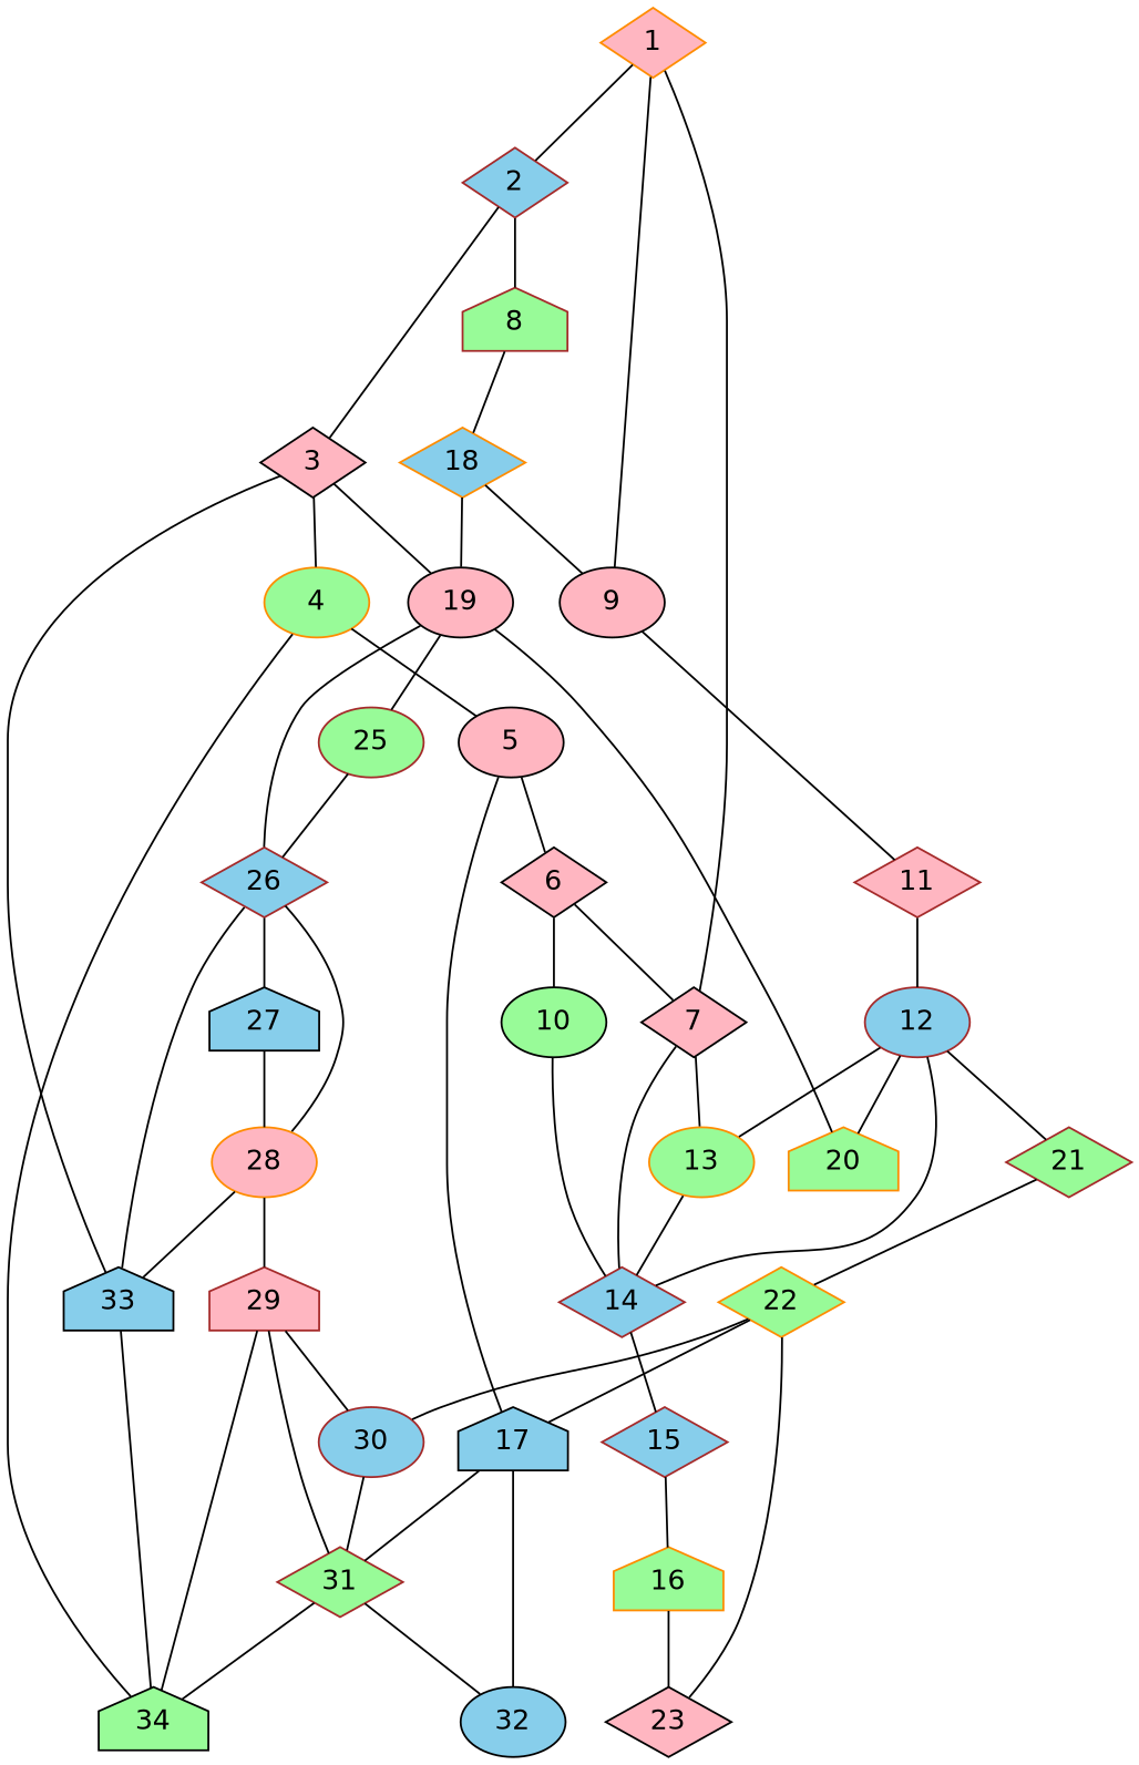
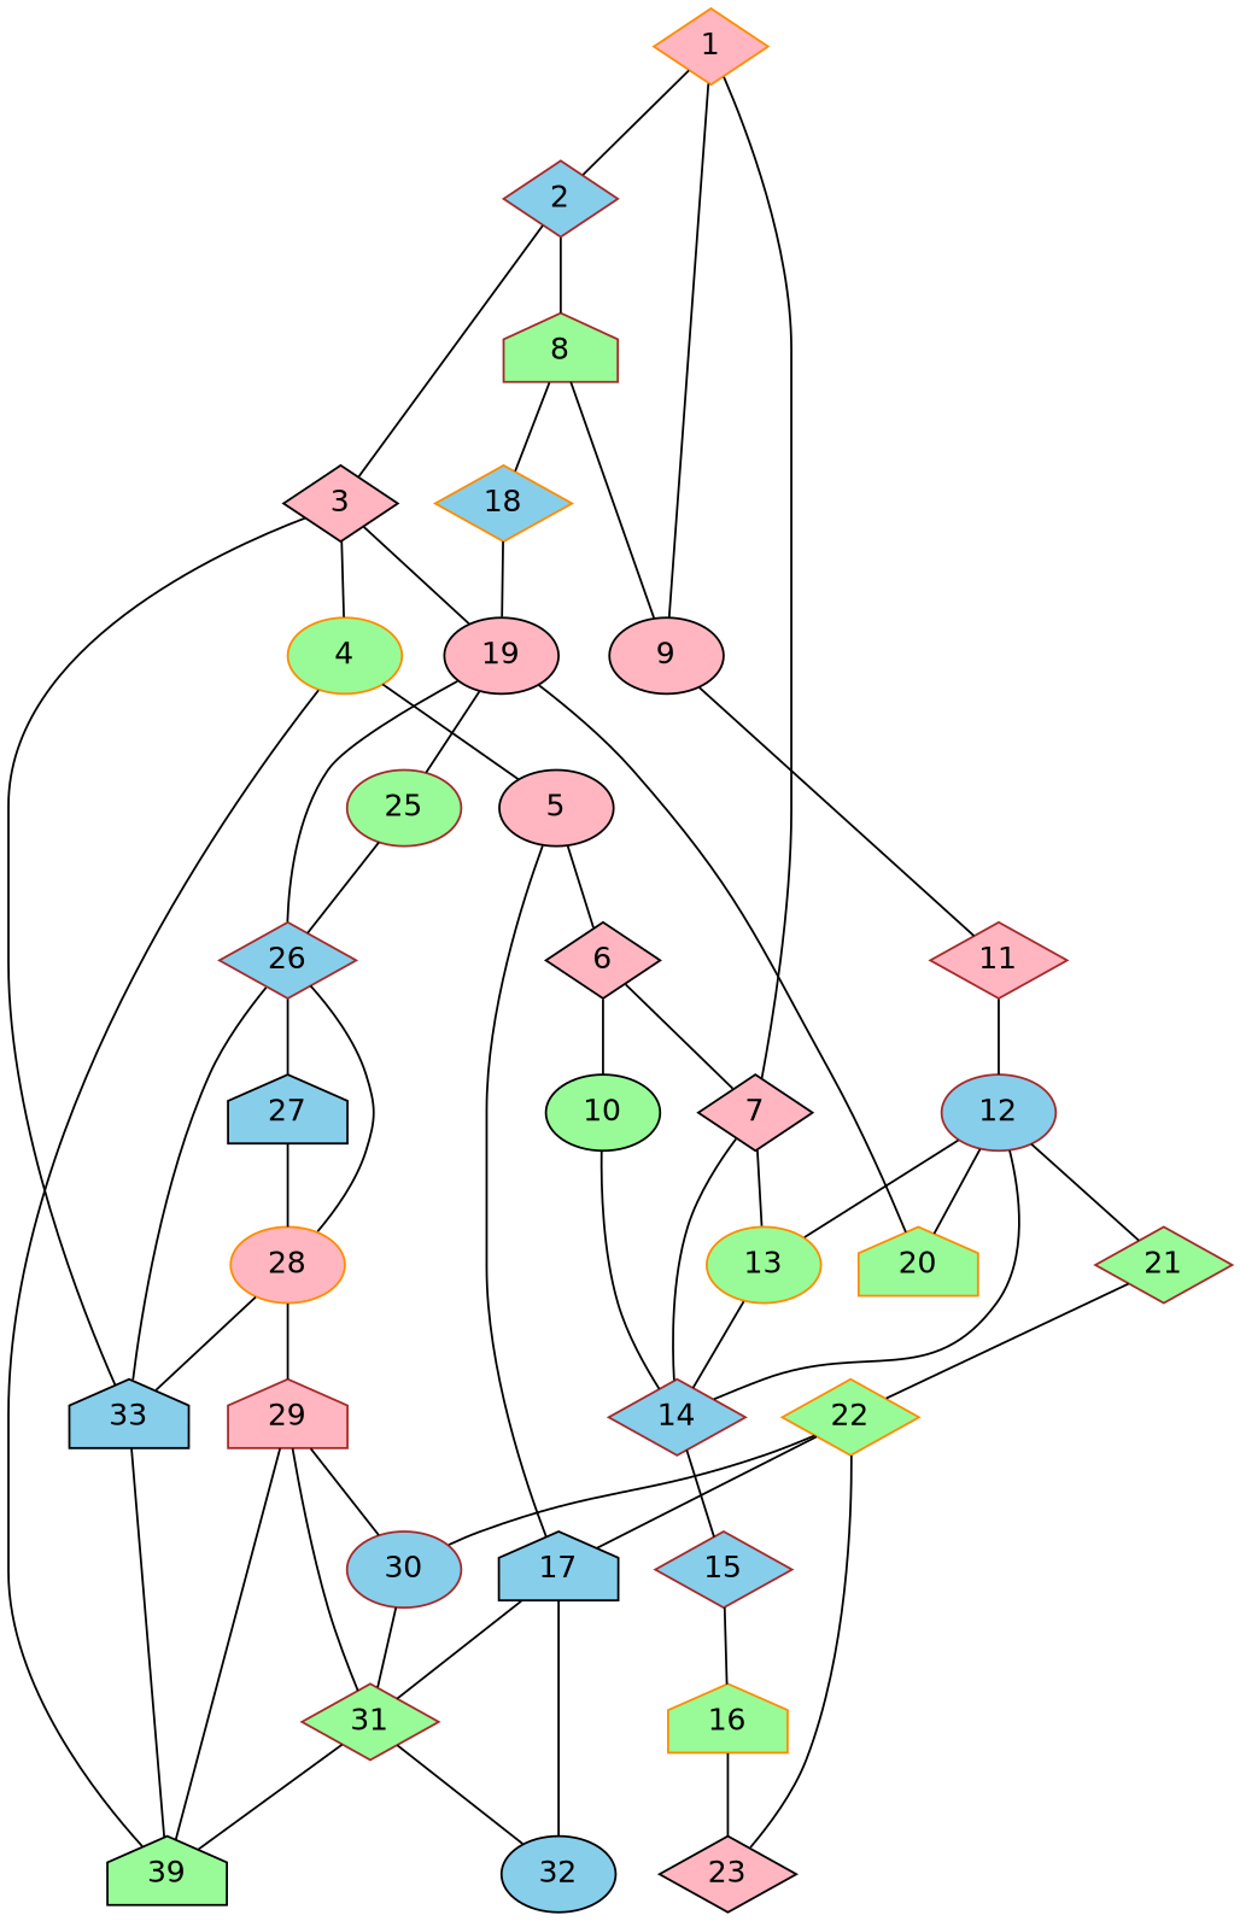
  graph {
    fontname="DejaVu Sans"
    node [color=black fillcolor=lightpink fontname="DejaVu Sans" shape=diamond style=filled]
    edge [fontname="DejaVu Sans" weight=1.0]
    1 [color=darkorange]
    2 [color=brown fillcolor=skyblue]
    7
    9 [shape=ellipse]
    3
    8 [color=brown fillcolor=palegreen shape=house]
    13 [color=darkorange fillcolor=palegreen shape=ellipse]
    14 [color=brown fillcolor=skyblue]
    11 [color=brown]
    4 [color=darkorange fillcolor=palegreen shape=ellipse]
    19 [shape=ellipse]
    33 [fillcolor=skyblue shape=house]
    18 [color=darkorange fillcolor=skyblue]
    5 [shape=ellipse]
-   34 [fillcolor=palegreen shape=house]
+   34 [fillcolor=palegreen shape=house label=39]
    20 [color=darkorange fillcolor=palegreen shape=house]
    25 [color=brown fillcolor=palegreen shape=ellipse]
    26 [color=brown fillcolor=skyblue]
    6
    17 [fillcolor=skyblue shape=house]
    10 [fillcolor=palegreen shape=ellipse]
    31 [color=brown fillcolor=palegreen]
    32 [fillcolor=skyblue shape=ellipse]
    15 [color=brown fillcolor=skyblue]
    12 [color=brown fillcolor=skyblue shape=ellipse]
    21 [color=brown fillcolor=palegreen]
    22 [color=darkorange fillcolor=palegreen]
    16 [color=darkorange fillcolor=palegreen shape=house]
    23
    27 [fillcolor=skyblue shape=house]
    28 [color=darkorange shape=ellipse]
    30 [color=brown fillcolor=skyblue shape=ellipse]
    29 [color=brown shape=house]
    1 -- 2
    1 -- 7
    1 -- 9
    2 -- 3
    2 -- 8
    7 -- 13
    7 -- 14
    9 -- 11
    3 -- 4
    3 -- 19
    3 -- 33
-   18 -- 9
+   8 -- 9
    8 -- 18
    13 -- 14
    14 -- 15 [weight=2.0]
    11 -- 12 [weight=2.0]
    4 -- 5 [weight=2.0]
    4 -- 34
    19 -- 20
    19 -- 25
    19 -- 26
    33 -- 34
    18 -- 19 [weight=2.0]
    5 -- 6 [weight=2.0]
    5 -- 17
    25 -- 26
    26 -- 33
    26 -- 27 [weight=2.0]
    26 -- 28
    6 -- 7 [weight=2.0]
    6 -- 10 [weight=2.0]
    17 -- 31
    17 -- 32 [weight=2.0]
    10 -- 14
    31 -- 34
    31 -- 32
    15 -- 16
    12 -- 13
    12 -- 14
    12 -- 20
    12 -- 21
    21 -- 22
    22 -- 17 [weight=2.0]
    22 -- 23
    22 -- 30
    16 -- 23 [weight=2.0]
    27 -- 28
    28 -- 33
    28 -- 29 [weight=2.0]
    30 -- 31
    29 -- 34
    29 -- 31 [weight=2.0]
    29 -- 30
  }
